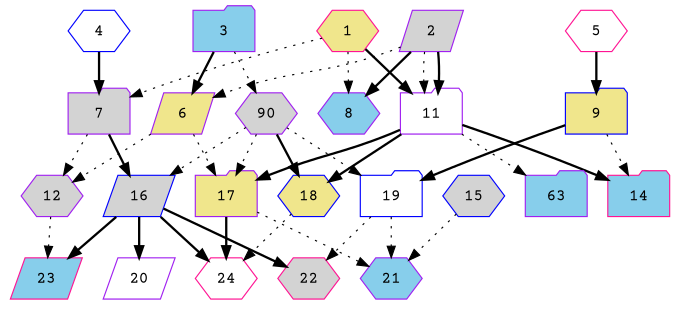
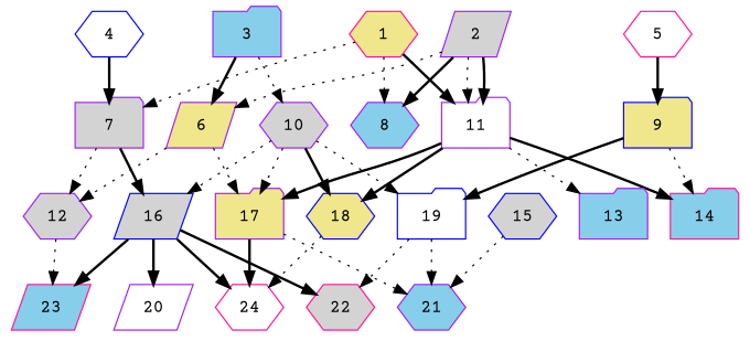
  digraph {
    fontname="Courier Prime"
    node [alpha=0.09 color=purple fillcolor=lightgrey fontname="Courier Prime" shape=hexagon style=filled]
    edge [fontname="Courier Prime" style=dotted]
    1 [alpha=0.14 color=deeppink expect_size=6526313606092474 fillcolor=khaki]
    7 [alpha=0.03 expect_size=31092077836850288 shape=folder]
    8 [alpha=0.03 expect_size=364299015829402368 fillcolor=skyblue]
    11 [alpha=0.20 expect_size=55094920134358360 fillcolor=white shape=folder]
    12 [alpha=0.01 expect_size=3813326847380120]
    16 [alpha=0.10 color=blue expect_size=2493876023177453 shape=parallelogram]
    9 [alpha=0.05 color=blue expect_size=237445418866607915008 fillcolor=khaki shape=folder]
    14 [alpha=0.13 color=deeppink expect_size=12712791235447018 fillcolor=skyblue shape=folder]
    19 [color=blue expect_size=71931004500947501056 fillcolor=white shape=folder]
    17 [alpha=0.08 expect_size=483542110498925248 fillcolor=khaki shape=folder]
    18 [alpha=0.19 color=blue expect_size=10412041603593308 fillcolor=khaki]
-   13 [alpha=0.18 expect_size=2117365474540061440 fillcolor=skyblue shape=folder label=63]
+   13 [alpha=0.18 expect_size=2117365474540061440 fillcolor=skyblue shape=folder]
    23 [alpha=0.06 color=deeppink expect_size=71426128954261504000 fillcolor=skyblue shape=parallelogram]
    24 [alpha=0.13 color=deeppink expect_size=1435779612076160 fillcolor=white]
    20 [alpha=0.05 expect_size=4247430500890962 fillcolor=white shape=parallelogram]
    22 [alpha=0.02 color=deeppink expect_size=20437973684744880128]
    21 [alpha=0.19 expect_size=61106156927310664 fillcolor=skyblue]
    2 [alpha=0.04 expect_size=942656901490496640 shape=parallelogram]
    6 [alpha=0.08 expect_size=464779209538046 fillcolor=khaki shape=parallelogram]
    15 [color=blue expect_size=4803435039515738112]
    3 [expect_size=82184020110726944 fillcolor=skyblue shape=folder]
-   10 [alpha=0.00 expect_size=26117428023916876 label=90]
+   10 [alpha=0.00 expect_size=26117428023916876]
    4 [alpha=0.06 color=blue expect_size=1322078254723254714368 fillcolor=white]
    5 [alpha=0.08 color=deeppink expect_size=1268963937407086848 fillcolor=white]
    1 -> 7
    1 -> 8
    1 -> 11 [style=bold]
    7 -> 12
    7 -> 16 [style=bold]
    11 -> 14 [style=bold]
    11 -> 17 [style=bold]
    11 -> 18 [style=bold]
    11 -> 13
    12 -> 23
    16 -> 23 [style=bold]
    16 -> 24 [style=bold]
    16 -> 20 [style=bold]
    16 -> 22 [style=bold]
    9 -> 14
    9 -> 19 [style=bold]
    19 -> 22
    19 -> 21
    17 -> 24 [style=bold]
    17 -> 21
    18 -> 24
    2 -> 8 [style=bold]
    2 -> 11
    2 -> 11 [style=bold]
    2 -> 6
    6 -> 12
    6 -> 17
    15 -> 21
    3 -> 6 [style=bold]
    3 -> 10
    10 -> 16
    10 -> 19
    10 -> 17
    10 -> 18 [style=bold]
    4 -> 7 [style=bold]
    5 -> 9 [style=bold]
  }
